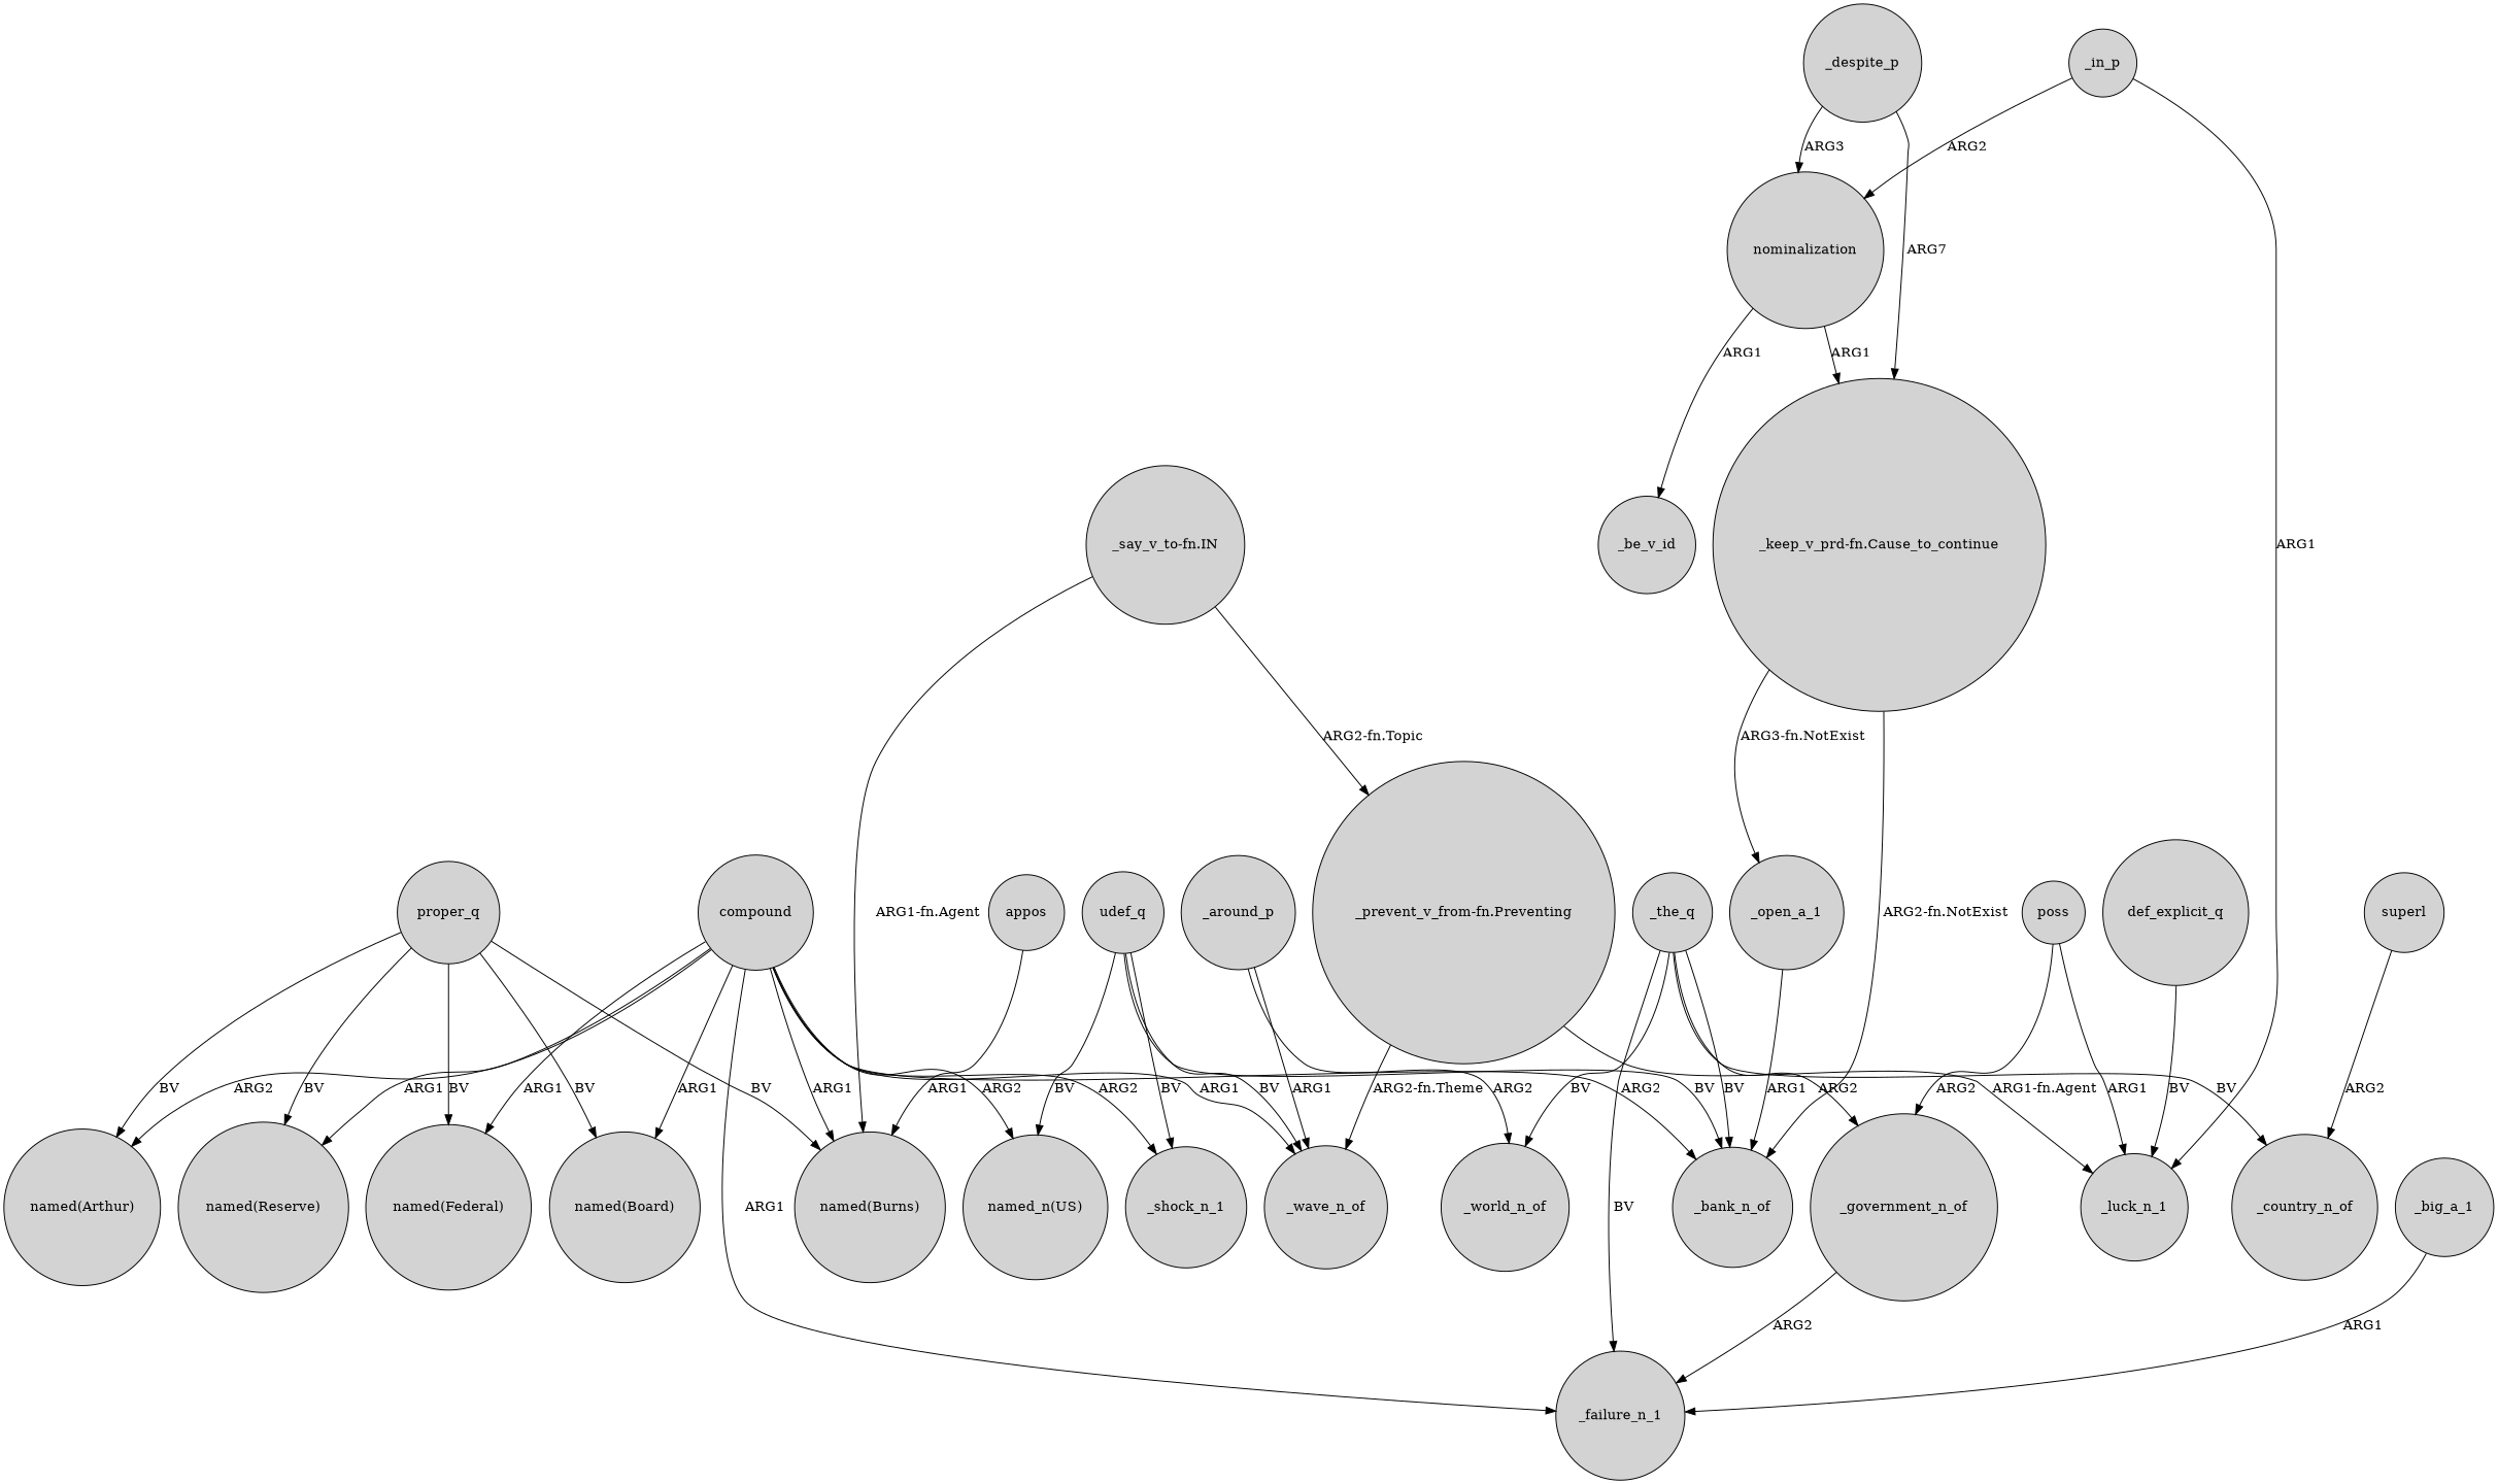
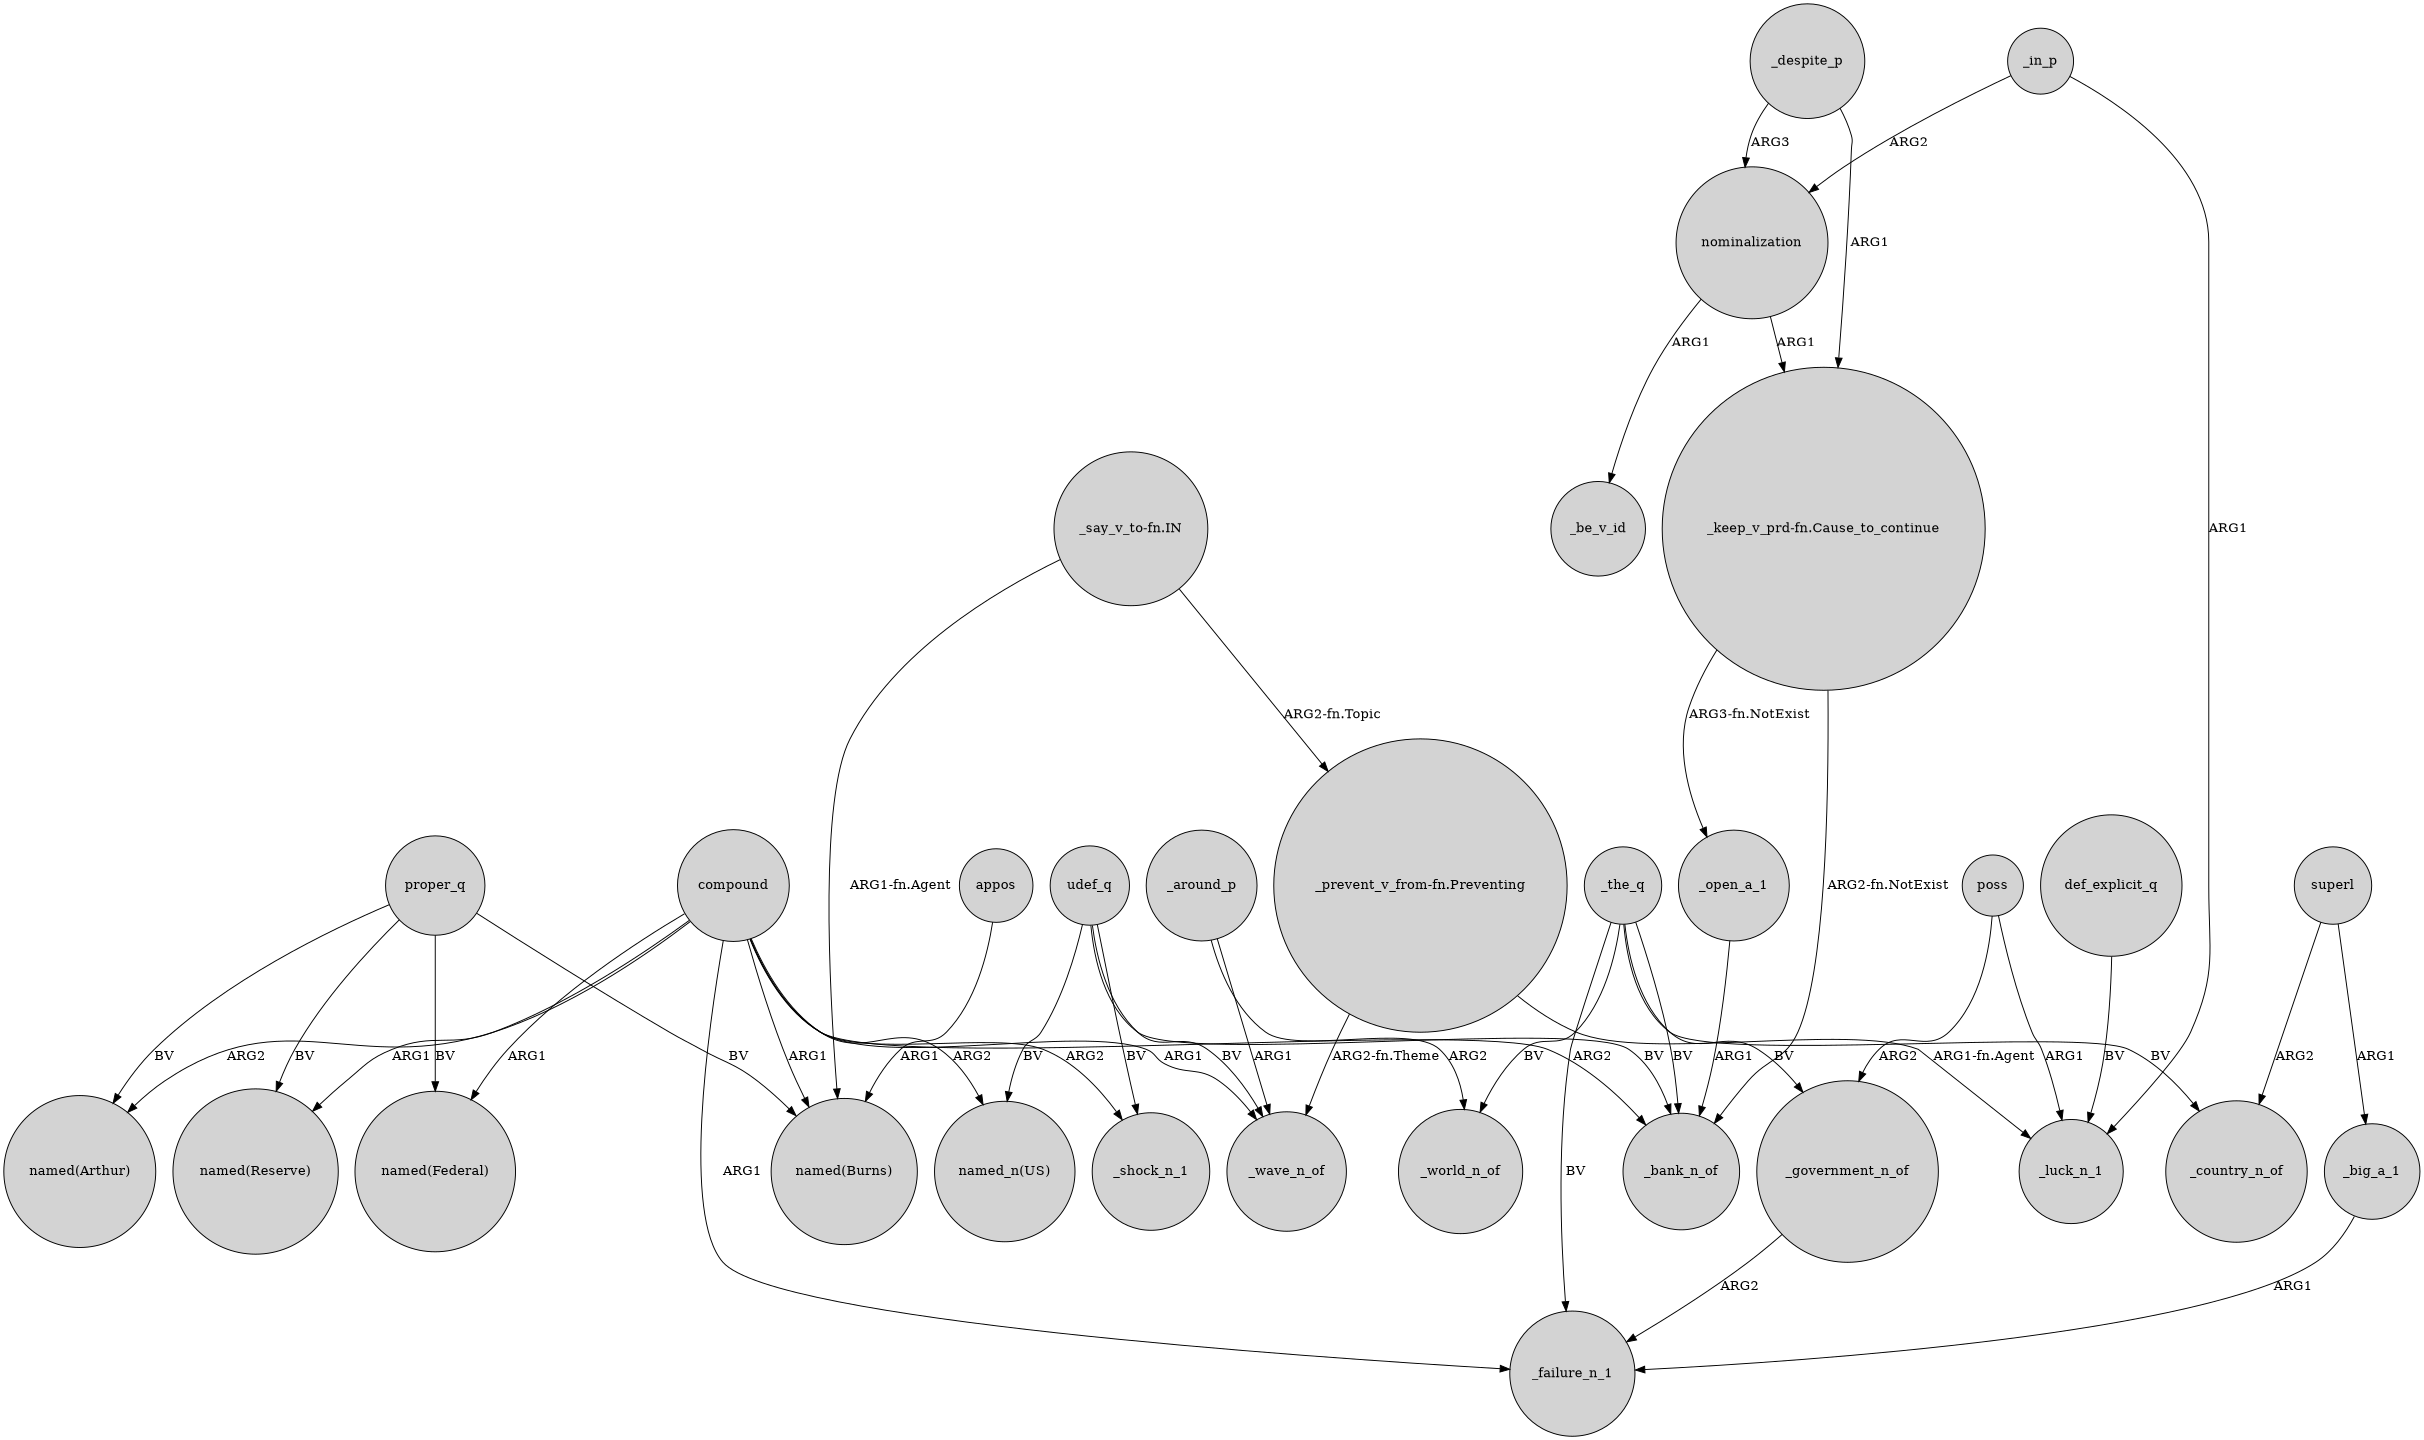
  digraph {
    node [shape=circle style=filled]
    compound
    "named(Reserve)"
    "named(Burns)"
    _bank_n_of
    "named_n(US)"
    _failure_n_1
-   "named(Board)"
    _wave_n_of
    _shock_n_1
    "named(Federal)"
    "named(Arthur)"
    "_say_v_to-fn.IN"
    "_prevent_v_from-fn.Preventing"
    _luck_n_1
    _around_p
    _world_n_of
    proper_q
    udef_q
    nominalization
    _be_v_id
    "_keep_v_prd-fn.Cause_to_continue"
    poss
    _government_n_of
    _despite_p
    _open_a_1
    _big_a_1
    _the_q
    _country_n_of
    appos
    def_explicit_q
    _in_p
    superl
    compound -> "named(Reserve)" [label=ARG1]
    compound -> "named(Burns)" [label=ARG1]
    compound -> _bank_n_of [label=ARG2]
    compound -> "named_n(US)" [label=ARG2]
    compound -> _failure_n_1 [label=ARG1]
-   compound -> "named(Board)" [label=ARG1]
    compound -> _wave_n_of [label=ARG1]
    compound -> _shock_n_1 [label=ARG2]
    compound -> "named(Federal)" [label=ARG1]
    compound -> "named(Arthur)" [label=ARG2]
    "_say_v_to-fn.IN" -> "named(Burns)" [label="ARG1-fn.Agent"]
    "_say_v_to-fn.IN" -> "_prevent_v_from-fn.Preventing" [label="ARG2-fn.Topic"]
    "_prevent_v_from-fn.Preventing" -> _wave_n_of [label="ARG2-fn.Theme"]
    "_prevent_v_from-fn.Preventing" -> _luck_n_1 [label="ARG1-fn.Agent"]
    _around_p -> _wave_n_of [label=ARG1]
    _around_p -> _world_n_of [label=ARG2]
    proper_q -> "named(Reserve)" [label=BV]
    proper_q -> "named(Burns)" [label=BV]
-   proper_q -> "named(Board)" [label=BV]
    proper_q -> "named(Federal)" [label=BV]
    proper_q -> "named(Arthur)" [label=BV]
    udef_q -> _bank_n_of [label=BV]
    udef_q -> "named_n(US)" [label=BV]
    udef_q -> _wave_n_of [label=BV]
    udef_q -> _shock_n_1 [label=BV]
    nominalization -> _be_v_id [label=ARG1]
    nominalization -> "_keep_v_prd-fn.Cause_to_continue" [label=ARG1]
    "_keep_v_prd-fn.Cause_to_continue" -> _bank_n_of [label="ARG2-fn.NotExist"]
    "_keep_v_prd-fn.Cause_to_continue" -> _open_a_1 [label="ARG3-fn.NotExist"]
    poss -> _luck_n_1 [label=ARG1]
    poss -> _government_n_of [label=ARG2]
    _government_n_of -> _failure_n_1 [label=ARG2]
    _despite_p -> nominalization [label=ARG3]
-   _despite_p -> "_keep_v_prd-fn.Cause_to_continue" [label=ARG7]
+   _despite_p -> "_keep_v_prd-fn.Cause_to_continue" [label=ARG1]
    _open_a_1 -> _bank_n_of [label=ARG1]
    _big_a_1 -> _failure_n_1 [label=ARG1]
    _the_q -> _bank_n_of [label=BV]
    _the_q -> _failure_n_1 [label=BV]
    _the_q -> _world_n_of [label=BV]
-   _the_q -> _government_n_of [label=ARG2]
+   _the_q -> _government_n_of [label=BV]
    _the_q -> _country_n_of [label=BV]
    appos -> "named(Burns)" [label=ARG1]
    def_explicit_q -> _luck_n_1 [label=BV]
    _in_p -> _luck_n_1 [label=ARG1]
    _in_p -> nominalization [label=ARG2]
+   superl -> _big_a_1 [label=ARG1]
    superl -> _country_n_of [label=ARG2]
  }
